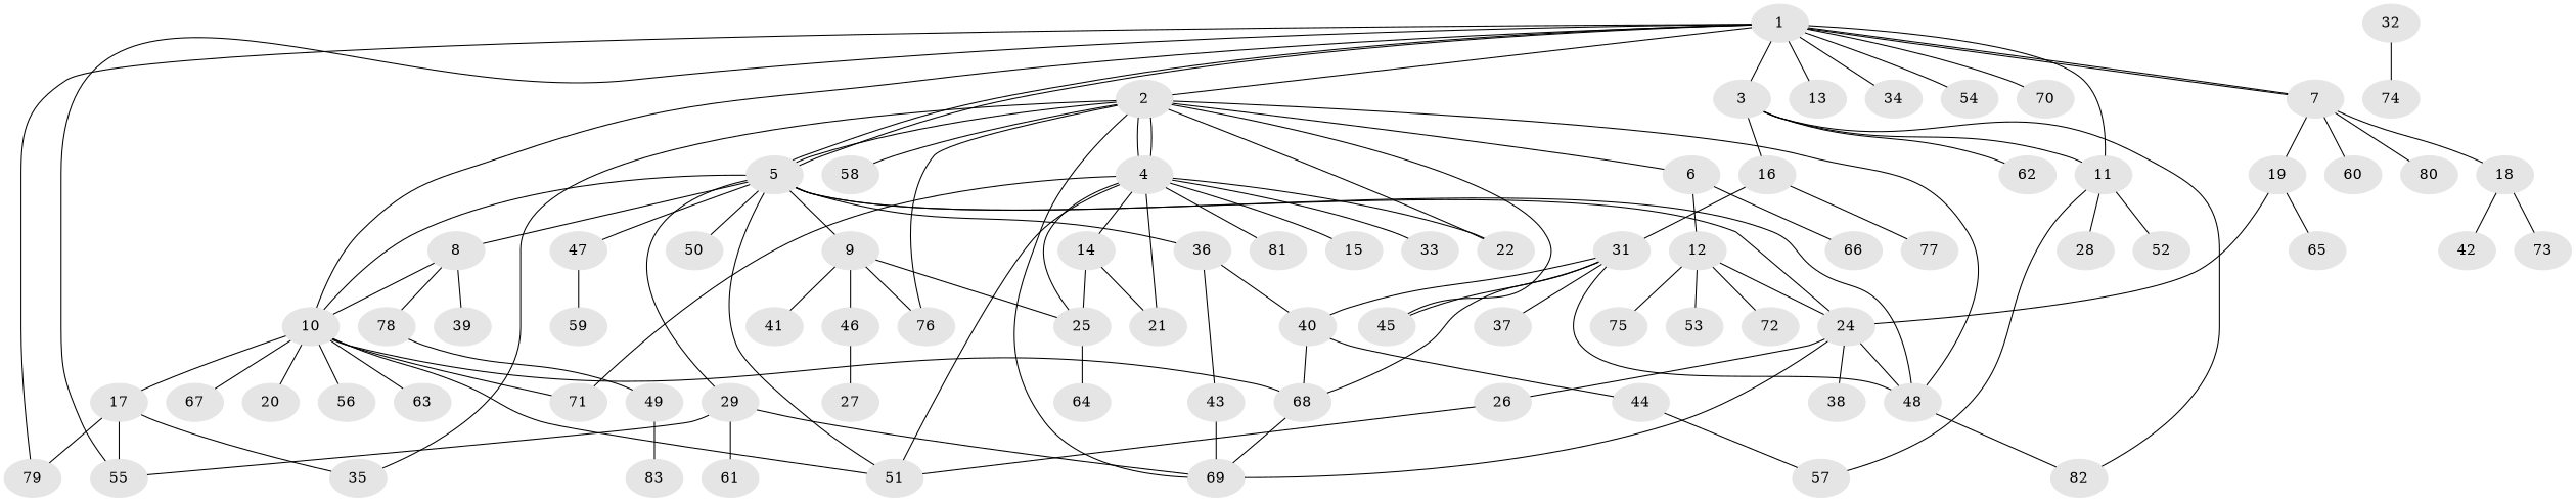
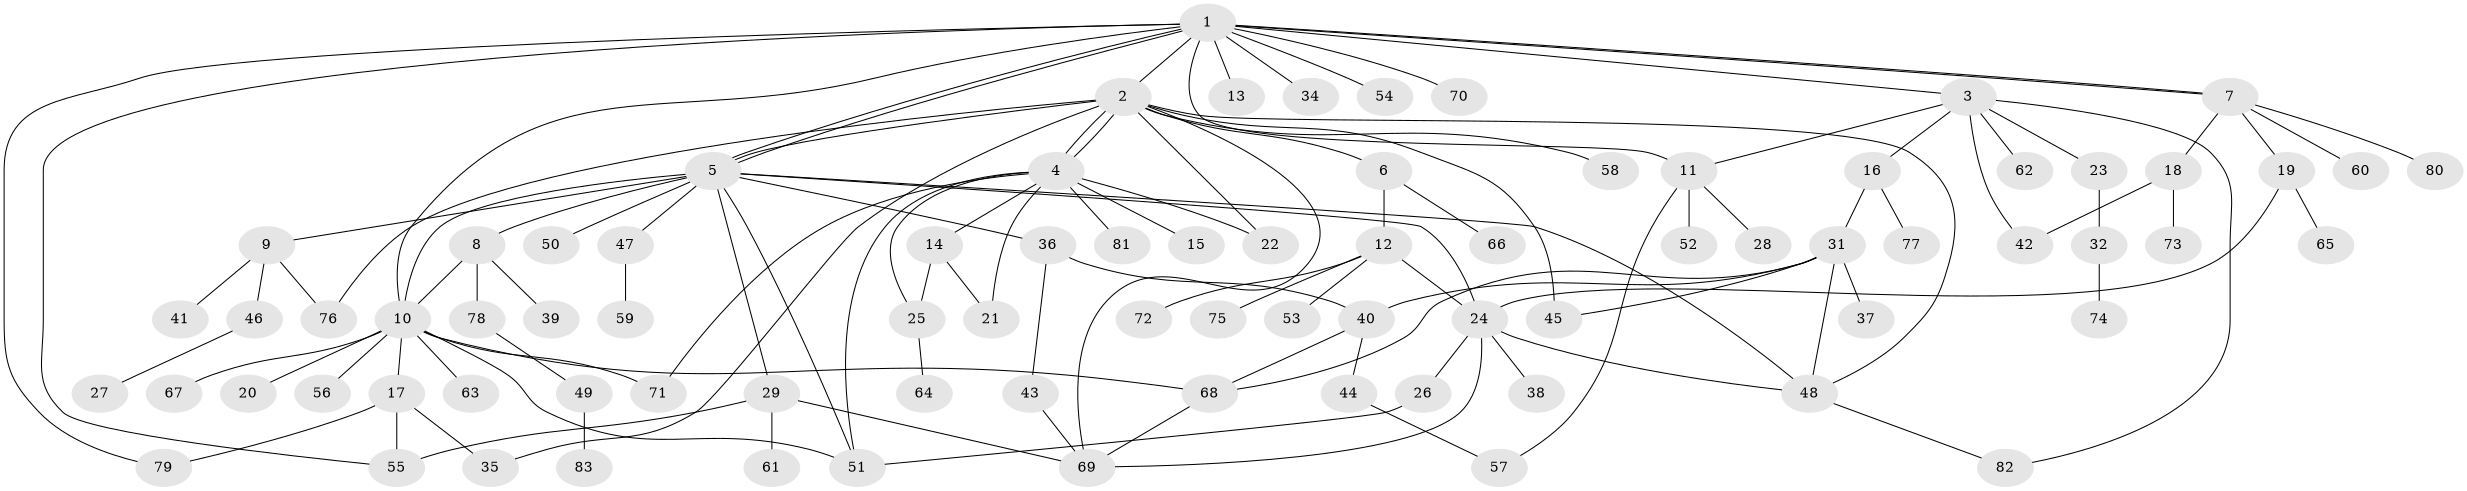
  graph {
    fontname="DejaVu Serif"
    node [color=gray90 fontname="DejaVu Serif" style=filled]
    edge [fontname="DejaVu Serif"]
    1
    2
    3
    5
    7
    10
    11
    13
    34
    54
    70
    79
    55
    4
    6
    22
    35
    45
    48
    58
    69
    76
    16
+   23
    42
    62
    82
    51
    8
    9
    24
    29
    36
    47
    50
    18
    19
    60
    80
    71
    17
    20
    56
    63
    67
    68
    28
    52
    57
    14
    15
    21
    25
-   33
    81
    12
    66
    31
    77
    32
    64
    39
    78
    41
    46
    26
    38
    61
    40
    43
    59
    53
    72
    75
    73
    65
    49
    27
    83
    37
    74
    44
    1 -- 2
    1 -- 3
    1 -- 5
    1 -- 5
    1 -- 7
    1 -- 7
    1 -- 10
    1 -- 11
    1 -- 13
    1 -- 34
    1 -- 54
    1 -- 70
    1 -- 79
    1 -- 55
    2 -- 5
    2 -- 4
    2 -- 4
    2 -- 6
    2 -- 22
    2 -- 35
    2 -- 45
    2 -- 48
    2 -- 58
    2 -- 69
    2 -- 76
    3 -- 11
    3 -- 16
+   3 -- 23
+   3 -- 42
    3 -- 62
    3 -- 82
    5 -- 10
    5 -- 48
    5 -- 51
    5 -- 8
    5 -- 9
    5 -- 24
    5 -- 29
    5 -- 36
    5 -- 47
    5 -- 50
    7 -- 18
    7 -- 19
    7 -- 60
    7 -- 80
    10 -- 51
    10 -- 71
    10 -- 17
    10 -- 20
    10 -- 56
    10 -- 63
    10 -- 67
    10 -- 68
    11 -- 28
    11 -- 52
    11 -- 57
    4 -- 22
    4 -- 51
    4 -- 71
    4 -- 14
    4 -- 15
    4 -- 21
    4 -- 25
-   4 -- 33
    4 -- 81
    6 -- 12
    6 -- 66
    48 -- 82
    16 -- 31
    16 -- 77
+   23 -- 32
    8 -- 10
    8 -- 39
    8 -- 78
    9 -- 76
-   9 -- 25
    9 -- 41
    9 -- 46
    24 -- 48
    24 -- 69
    24 -- 26
    24 -- 38
    29 -- 55
    29 -- 69
    29 -- 61
    36 -- 40
    36 -- 43
    47 -- 59
    18 -- 42
    18 -- 73
    19 -- 24
    19 -- 65
    17 -- 79
    17 -- 55
    17 -- 35
    68 -- 69
    14 -- 21
    14 -- 25
    25 -- 64
    12 -- 24
    12 -- 53
    12 -- 72
    12 -- 75
    31 -- 45
    31 -- 48
    31 -- 68
    31 -- 40
    31 -- 37
    32 -- 74
    78 -- 49
    46 -- 27
    26 -- 51
    40 -- 68
    40 -- 44
    43 -- 69
    49 -- 83
    44 -- 57
  }
